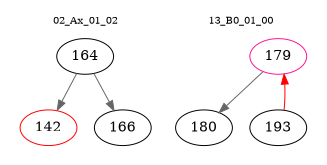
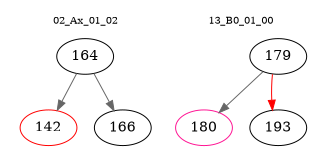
  digraph {
    node [color=black]
    edge [color=gray40]
    n1 [label=164]
    n2 [color=red label=142]
    n3 [label=166]
-   n4 [color=deeppink label=179]
-   n5 [label=180]
+   n4 [label=179]
+   n5 [color=deeppink label=180]
    n6 [label=193]
    subgraph cluster_1 {
      color=white
      fontsize=10
      label="02_Ax_01_02"
      n1
      n2
      n3
    }
    subgraph cluster_2 {
      color=white
      fontsize=10
      label="13_B0_01_00"
      n4
      n5
      n6
    }
    n1 -> n2
    n1 -> n3
    n4 -> n5
-   n6 -> n4 [color=red]
+   n4 -> n6 [color=red]
  }
